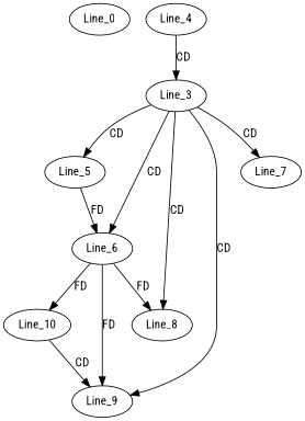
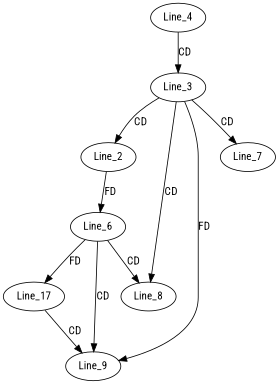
  digraph {
    fontname="Roboto Condensed"
    node [fontname="Roboto Condensed"]
    edge [fontname="Roboto Condensed"]
-   Line_0
    Line_3
-   Line_5
+   Line_5 [label=Line_2]
    Line_6
    Line_7
    Line_8
    Line_9
    Line_4
-   Line_10
+   Line_10 [label=Line_17]
    Line_3 -> Line_5 [label=CD]
-   Line_3 -> Line_6 [label=CD]
    Line_3 -> Line_7 [label=CD]
    Line_3 -> Line_8 [label=CD]
-   Line_3 -> Line_9 [label=CD]
+   Line_3 -> Line_9 [label=FD]
    Line_5 -> Line_6 [label=FD]
-   Line_6 -> Line_8 [label=FD]
-   Line_6 -> Line_9 [label=FD]
+   Line_6 -> Line_8 [label=CD]
+   Line_6 -> Line_9 [label=CD]
    Line_6 -> Line_10 [label=FD]
    Line_4 -> Line_3 [label=CD]
    Line_10 -> Line_9 [label=CD]
  }
